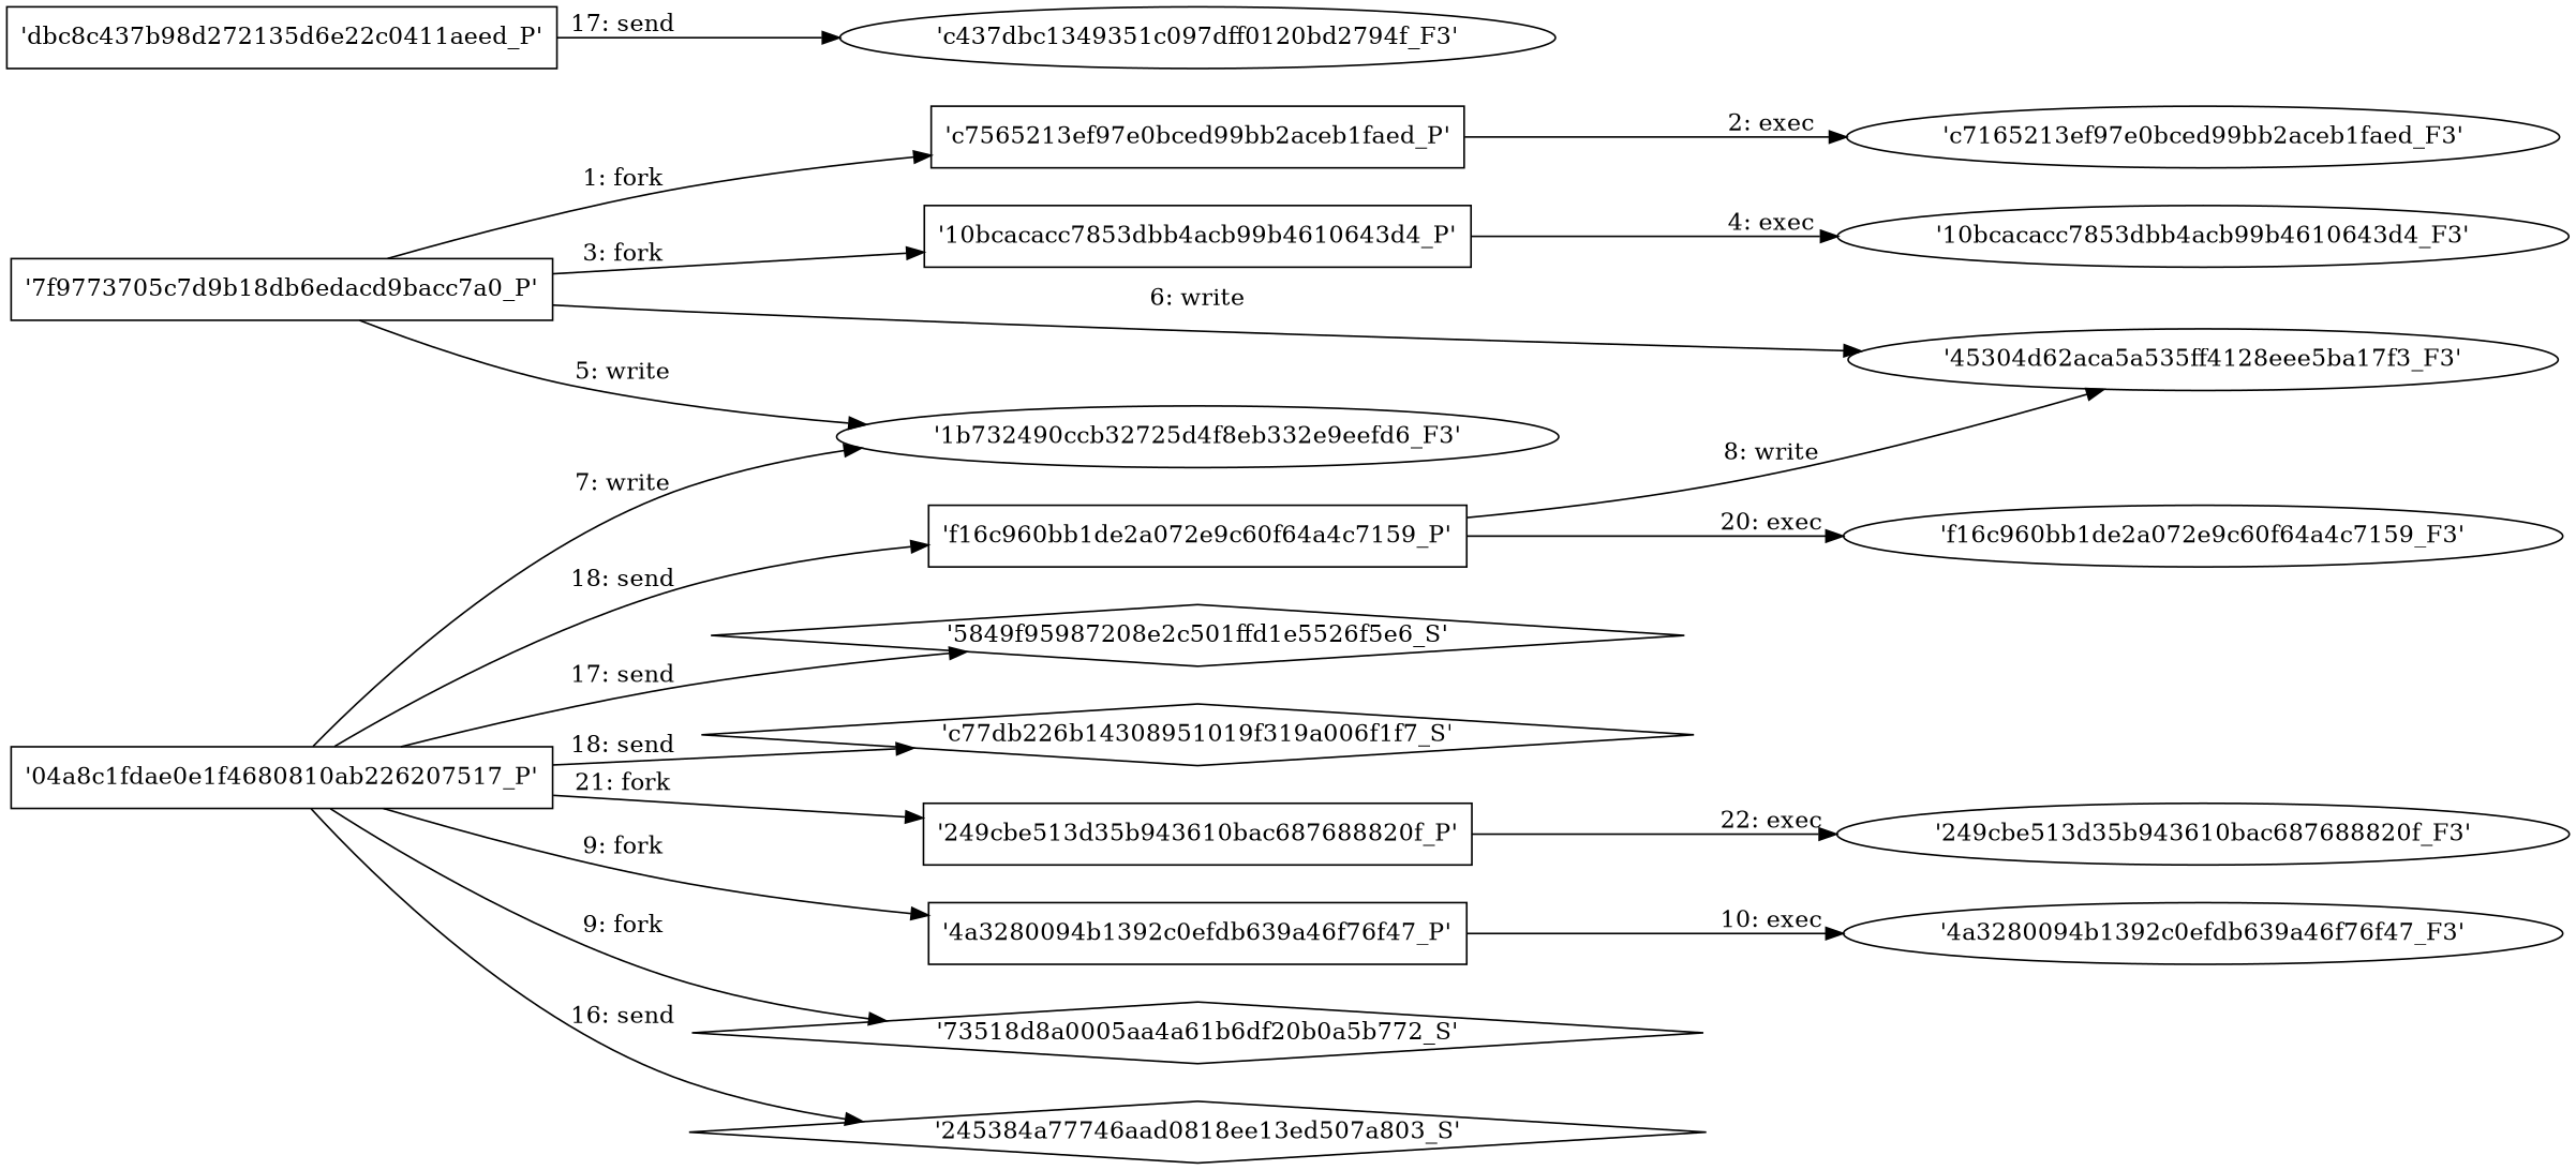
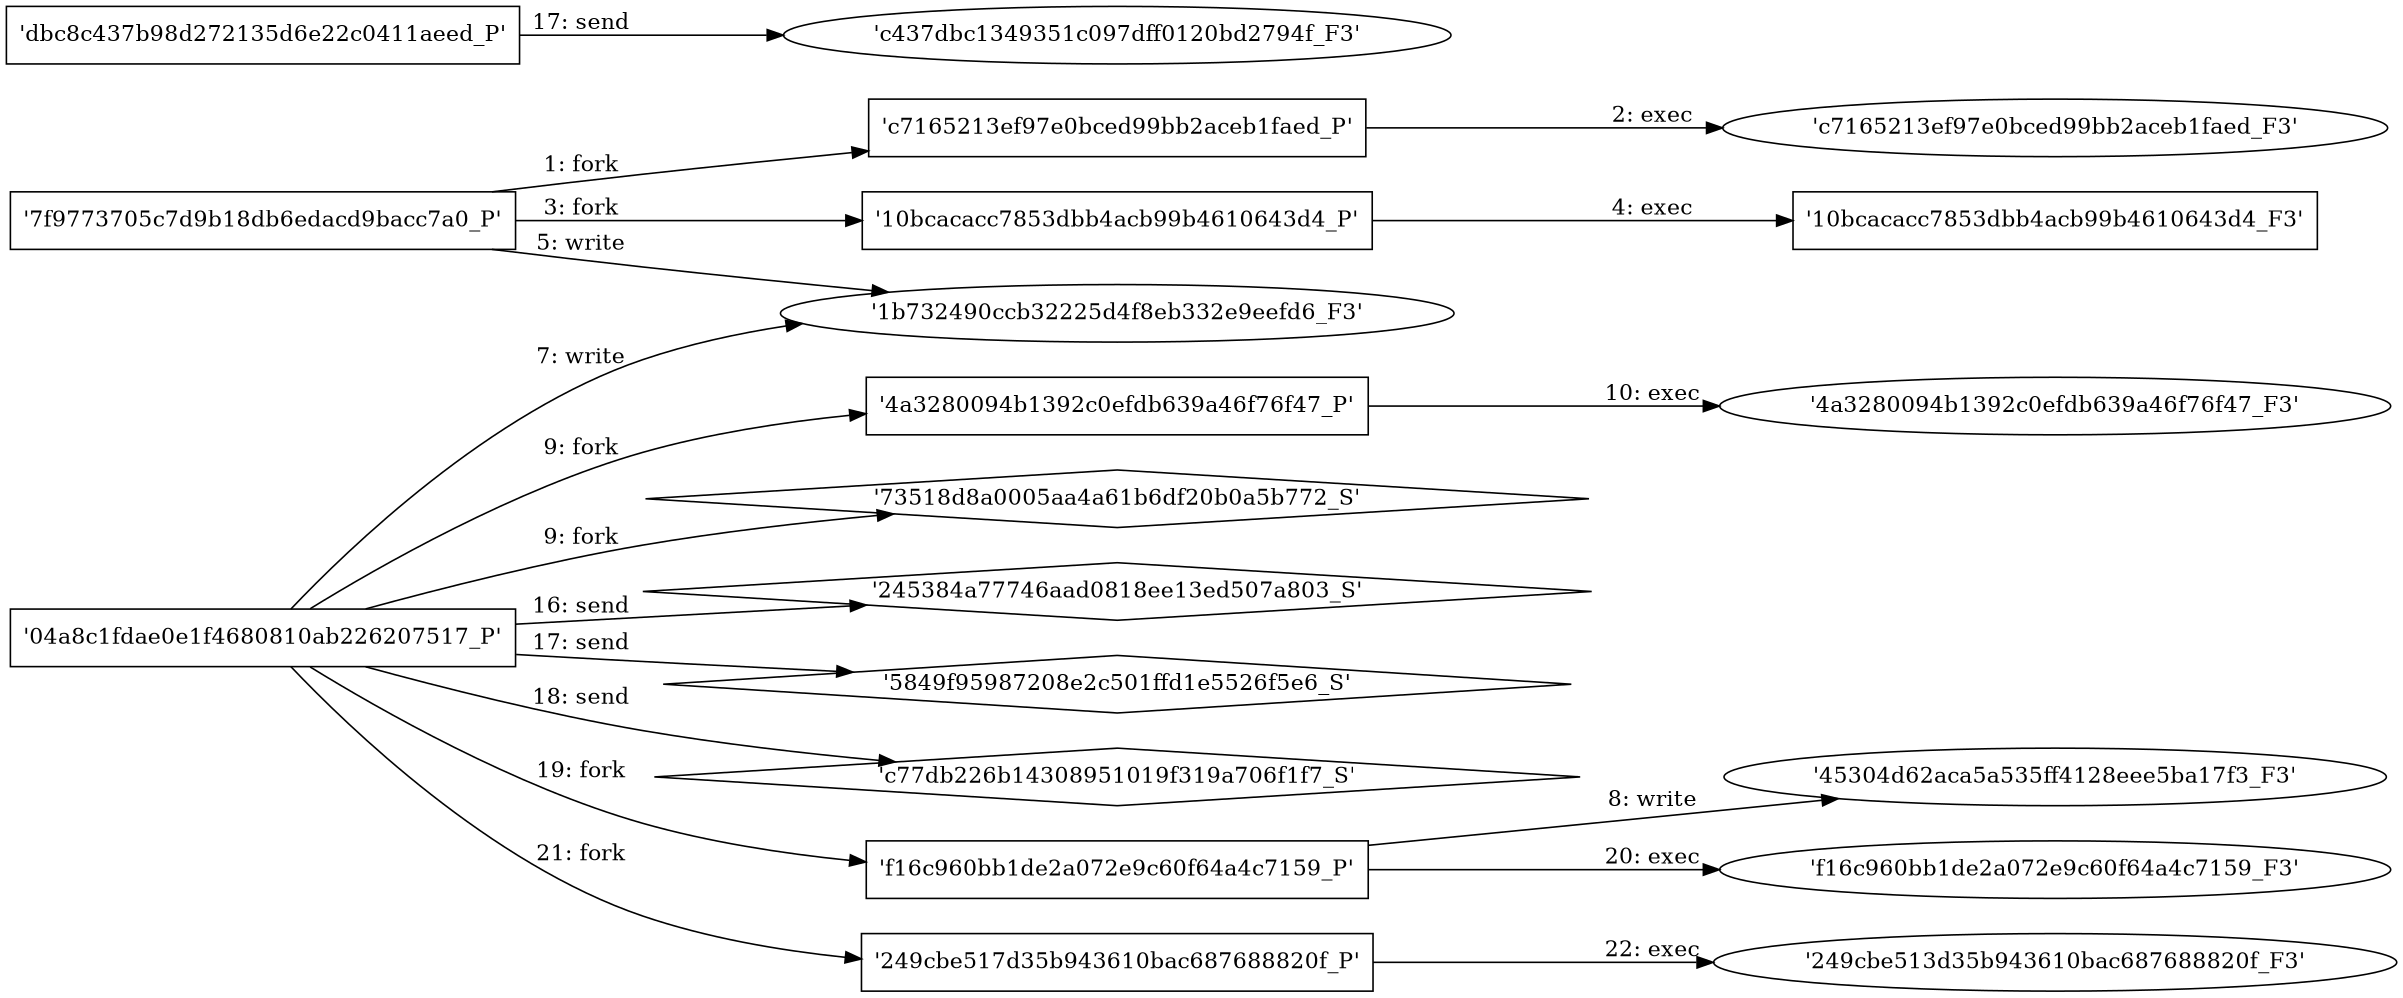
  digraph {
    engine=neato
    fixedsize=false
    fontsize=10
    nodesep=0.3
    rankdir=LR
    ranksep=0
    splines=true
    node [node_type=Process shape=box]
    "'7f9773705c7d9b18db6edacd9bacc7a0_P'"
-   "'c7165213ef97e0bced99bb2aceb1faed_P'" [label="'c7565213ef97e0bced99bb2aceb1faed_P'"]
+   "'c7165213ef97e0bced99bb2aceb1faed_P'"
    "'10bcacacc7853dbb4acb99b4610643d4_P'"
-   "'1b732490ccb32725d4f8eb332e9eefd6_F3'" [node_type=file shape=ellipse]
+   "'1b732490ccb32725d4f8eb332e9eefd6_F3'" [node_type=file shape=ellipse label="'1b732490ccb32225d4f8eb332e9eefd6_F3'"]
    "'45304d62aca5a535ff4128eee5ba17f3_F3'" [node_type=file shape=ellipse]
    "'c7165213ef97e0bced99bb2aceb1faed_F3'" [node_type=File shape=ellipse]
-   "'10bcacacc7853dbb4acb99b4610643d4_F3'" [node_type=File shape=ellipse]
+   "'10bcacacc7853dbb4acb99b4610643d4_F3'" [node_type=File]
    "'04a8c1fdae0e1f4680810ab226207517_P'"
    "'4a3280094b1392c0efdb639a46f76f47_P'"
    "'73518d8a0005aa4a61b6df20b0a5b772_S'" [node_type=Socket shape=diamond]
    "'245384a77746aad0818ee13ed507a803_S'" [node_type=Socket shape=diamond]
    "'5849f95987208e2c501ffd1e5526f5e6_S'" [node_type=Socket shape=diamond]
-   "'c77db226b14308951019f319a006f1f7_S'" [node_type=Socket shape=diamond]
+   "'c77db226b14308951019f319a006f1f7_S'" [node_type=Socket shape=diamond label="'c77db226b14308951019f319a706f1f7_S'"]
    "'f16c960bb1de2a072e9c60f64a4c7159_P'"
-   "'249cbe513d35b943610bac687688820f_P'"
+   "'249cbe513d35b943610bac687688820f_P'" [label="'249cbe517d35b943610bac687688820f_P'"]
    "'4a3280094b1392c0efdb639a46f76f47_F3'" [node_type=File shape=ellipse]
    "'f16c960bb1de2a072e9c60f64a4c7159_F3'" [node_type=File shape=ellipse]
    "'249cbe513d35b943610bac687688820f_F3'" [node_type=File shape=ellipse]
    "'dbc8c437b98d272135d6e22c0411aeed_P'"
    "'c437dbc1349351c097dff0120bd2794f_F3'" [node_type=file shape=ellipse]
    "'7f9773705c7d9b18db6edacd9bacc7a0_P'" -> "'c7165213ef97e0bced99bb2aceb1faed_P'" [label="1: fork"]
    "'7f9773705c7d9b18db6edacd9bacc7a0_P'" -> "'10bcacacc7853dbb4acb99b4610643d4_P'" [label="3: fork"]
    "'7f9773705c7d9b18db6edacd9bacc7a0_P'" -> "'1b732490ccb32725d4f8eb332e9eefd6_F3'" [label="5: write"]
-   "'7f9773705c7d9b18db6edacd9bacc7a0_P'" -> "'45304d62aca5a535ff4128eee5ba17f3_F3'" [label="6: write"]
    "'c7165213ef97e0bced99bb2aceb1faed_P'" -> "'c7165213ef97e0bced99bb2aceb1faed_F3'" [label="2: exec"]
    "'10bcacacc7853dbb4acb99b4610643d4_P'" -> "'10bcacacc7853dbb4acb99b4610643d4_F3'" [label="4: exec"]
    "'04a8c1fdae0e1f4680810ab226207517_P'" -> "'1b732490ccb32725d4f8eb332e9eefd6_F3'" [label="7: write"]
    "'04a8c1fdae0e1f4680810ab226207517_P'" -> "'4a3280094b1392c0efdb639a46f76f47_P'" [label="9: fork"]
    "'04a8c1fdae0e1f4680810ab226207517_P'" -> "'73518d8a0005aa4a61b6df20b0a5b772_S'" [label="9: fork"]
    "'04a8c1fdae0e1f4680810ab226207517_P'" -> "'245384a77746aad0818ee13ed507a803_S'" [label="16: send"]
    "'04a8c1fdae0e1f4680810ab226207517_P'" -> "'5849f95987208e2c501ffd1e5526f5e6_S'" [label="17: send"]
    "'04a8c1fdae0e1f4680810ab226207517_P'" -> "'c77db226b14308951019f319a006f1f7_S'" [label="18: send"]
-   "'04a8c1fdae0e1f4680810ab226207517_P'" -> "'f16c960bb1de2a072e9c60f64a4c7159_P'" [label="18: send"]
+   "'04a8c1fdae0e1f4680810ab226207517_P'" -> "'f16c960bb1de2a072e9c60f64a4c7159_P'" [label="19: fork"]
    "'04a8c1fdae0e1f4680810ab226207517_P'" -> "'249cbe513d35b943610bac687688820f_P'" [label="21: fork"]
    "'4a3280094b1392c0efdb639a46f76f47_P'" -> "'4a3280094b1392c0efdb639a46f76f47_F3'" [label="10: exec"]
    "'f16c960bb1de2a072e9c60f64a4c7159_P'" -> "'45304d62aca5a535ff4128eee5ba17f3_F3'" [label="8: write"]
    "'f16c960bb1de2a072e9c60f64a4c7159_P'" -> "'f16c960bb1de2a072e9c60f64a4c7159_F3'" [label="20: exec"]
    "'249cbe513d35b943610bac687688820f_P'" -> "'249cbe513d35b943610bac687688820f_F3'" [label="22: exec"]
    "'dbc8c437b98d272135d6e22c0411aeed_P'" -> "'c437dbc1349351c097dff0120bd2794f_F3'" [label="17: send"]
  }
